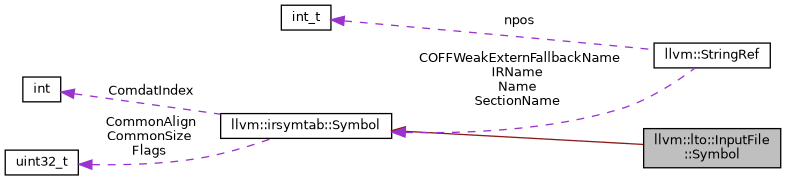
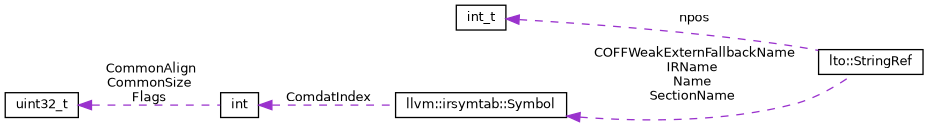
  digraph {
    rankdir=LR
    node [color=black fontname=Helvetica fontsize=10 shape=box]
    edge [color=darkorchid3 dir=back fontname=Helvetica fontsize=10 labelfontname=Helvetica labelfontsize=10 style=dashed]
-   n1 [fillcolor=grey75 fontcolor=black height=0.2 label="llvm::lto::InputFile\l::Symbol" style=filled width=0.4]
    n2 [height=0.2 label="llvm::irsymtab::Symbol" width=0.4]
-   n3 [height=0.2 label="llvm::StringRef" width=0.4]
+   n3 [height=0.2 label="lto::StringRef" width=0.4]
    n4 [height=0.2 label=int_t width=0.4]
    n5 [height=0.2 label=int width=0.4]
    n6 [height=0.2 label=uint32_t width=0.4]
-   n2 -> n1 [color=firebrick4 style=solid]
    n2 -> n3 [label=" COFFWeakExternFallbackName\nIRName\nName\nSectionName"]
    n4 -> n3 [label=" npos"]
    n5 -> n2 [label=" ComdatIndex"]
-   n6 -> n2 [label=" CommonAlign\nCommonSize\nFlags"]
+   n6 -> n5 [label=" CommonAlign\nCommonSize\nFlags"]
  }
